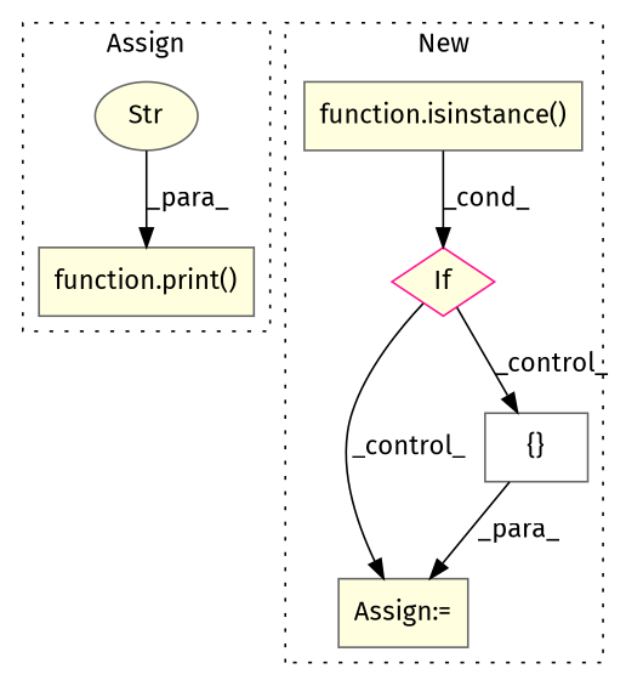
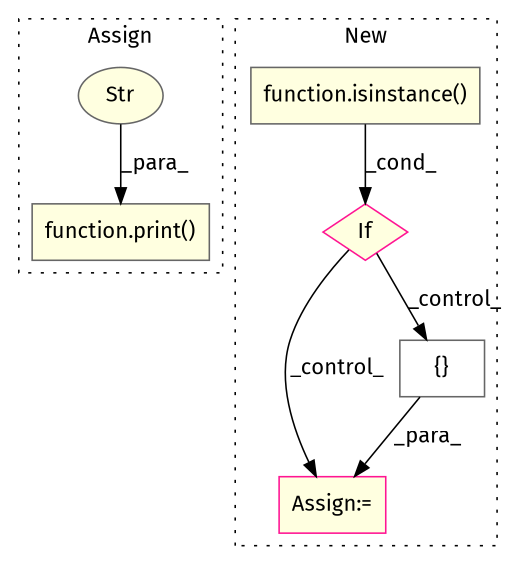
  digraph {
    fontname="Fira Sans"
    node [a=75 color=gray40 fillcolor=lightyellow fontname="Fira Sans" l=3 shape=box style=filled]
    edge [fontname="Fira Sans"]
    n1 [l="6,1" label="function.print()" s="2442,2481"]
    n2 [a=66 l=33 label=Str s=2448 shape=ellipse]
    n3 [l="11,1" label="function.isinstance()" s="1781,1816"]
    n4 [a=96 color=deeppink label=If s=1778 shape=diamond]
-   n5 [a=68 label="Assign:=" s=1842]
+   n5 [a=68 color=deeppink label="Assign:=" s=1842]
    n6 [a=95 fillcolor=white l="133,1" label="{}" s="1845,1977"]
    subgraph cluster_1 {
      label=Assign
      style=dotted
      n1
      n2
    }
    subgraph cluster_2 {
      label=New
      style=dotted
      n3
      n4
      n5
      n6
    }
    n2 -> n1 [label=_para_]
    n3 -> n4 [label=_cond_]
    n4 -> n5 [label=_control_]
    n4 -> n6 [label=_control_]
    n6 -> n5 [label=_para_]
  }
